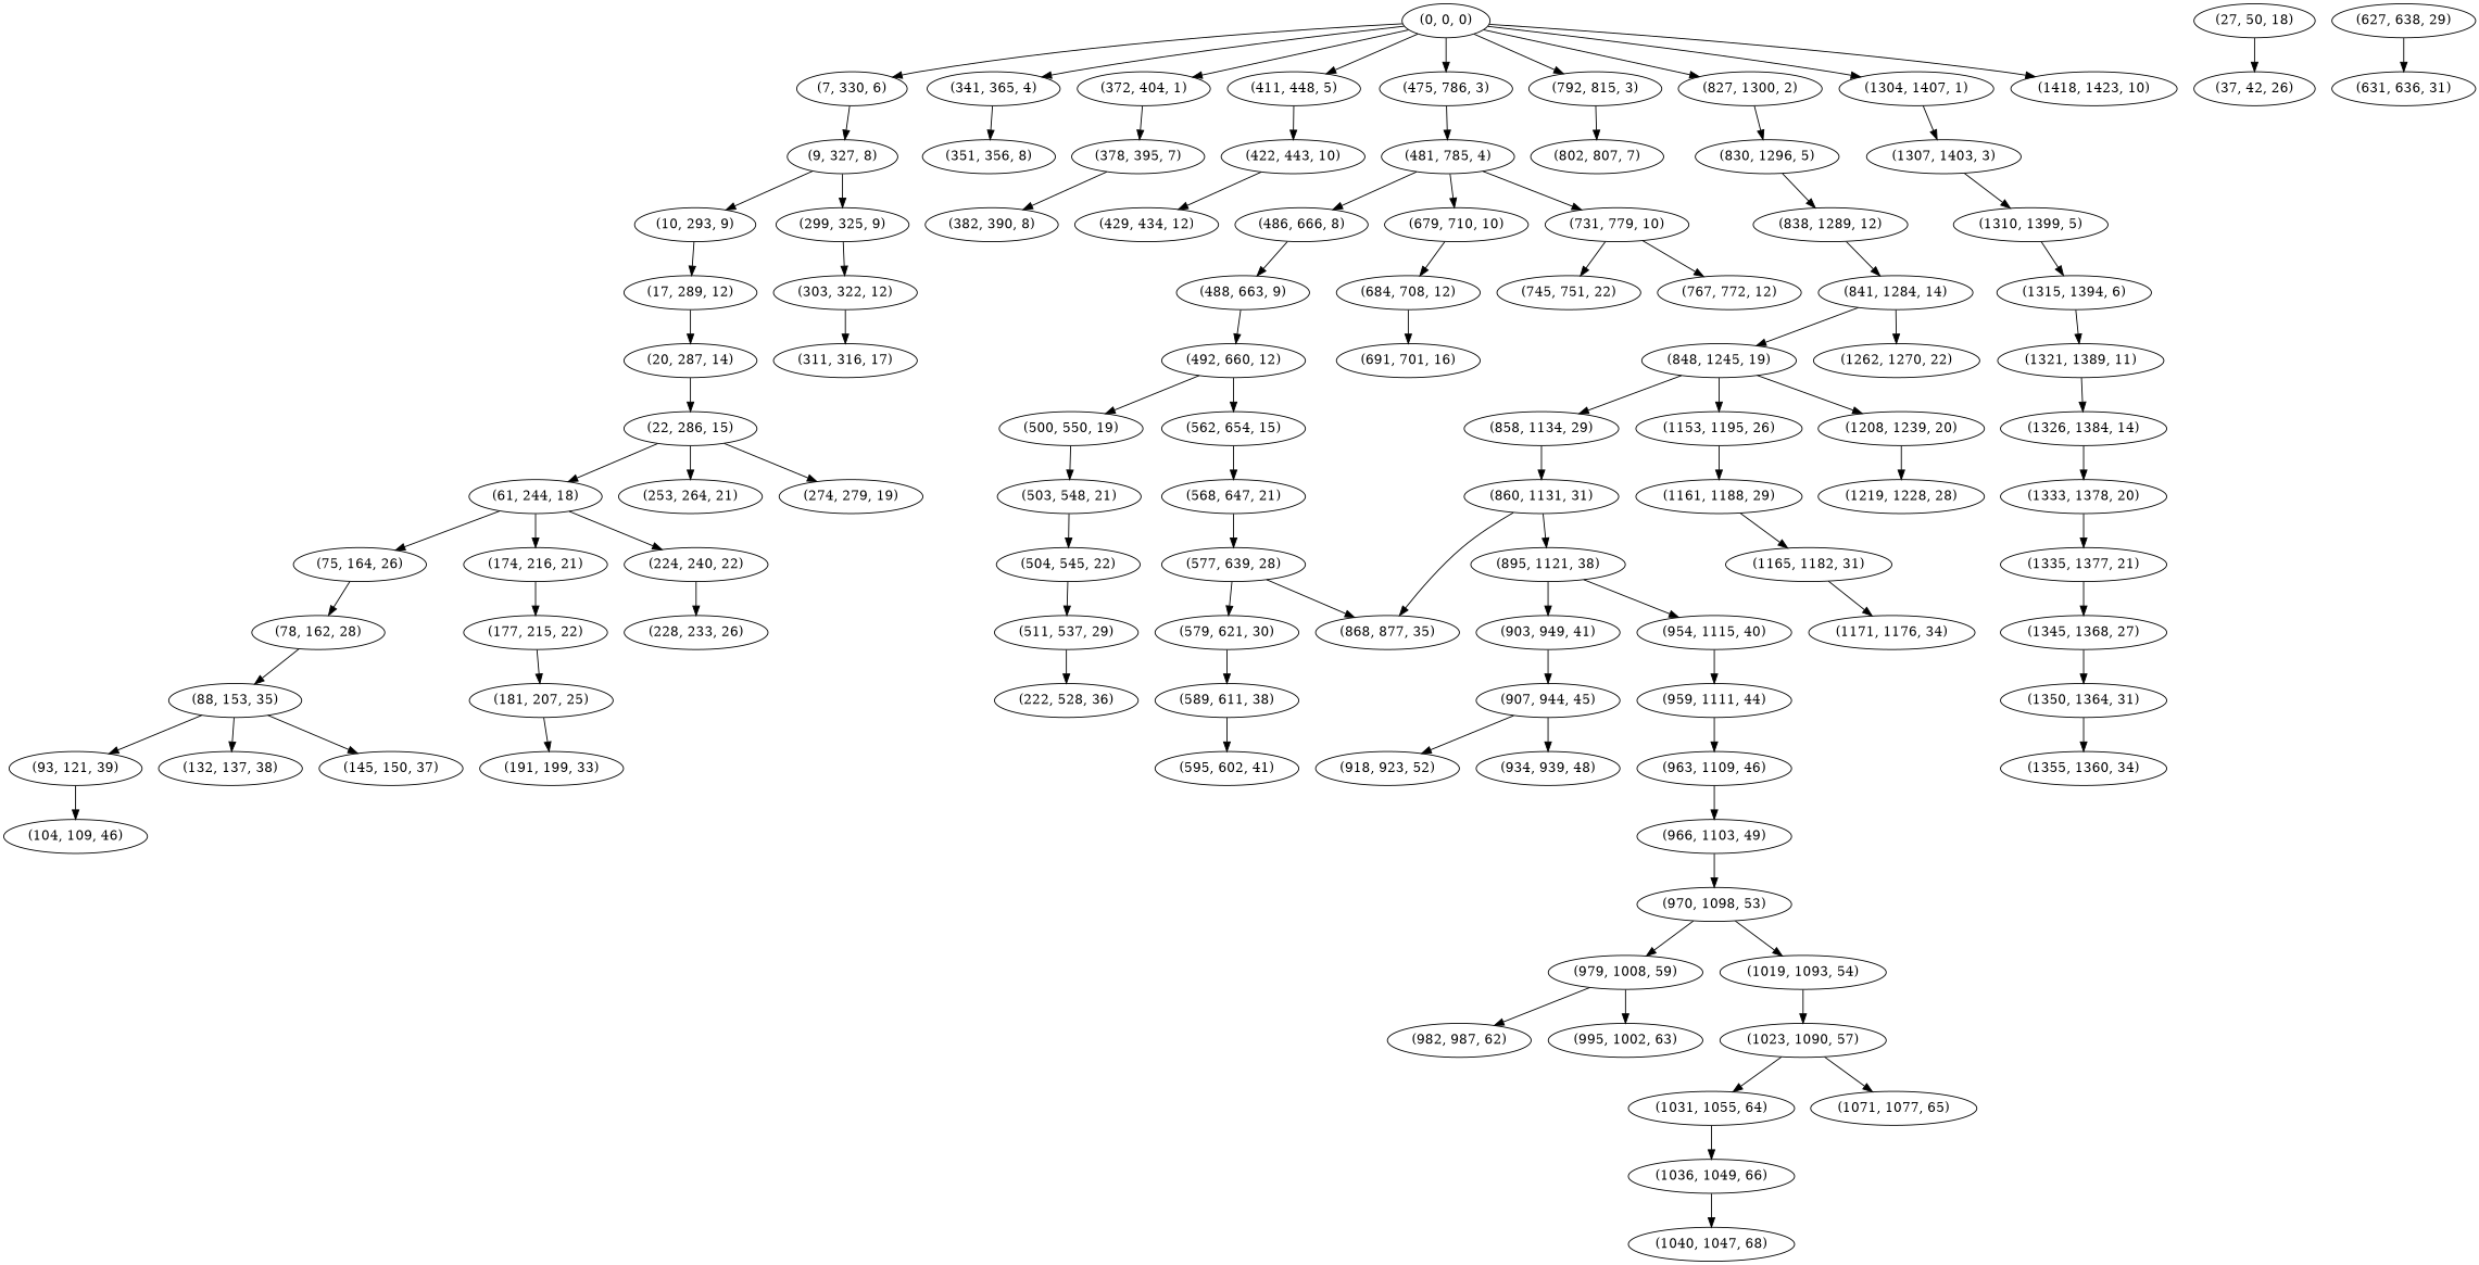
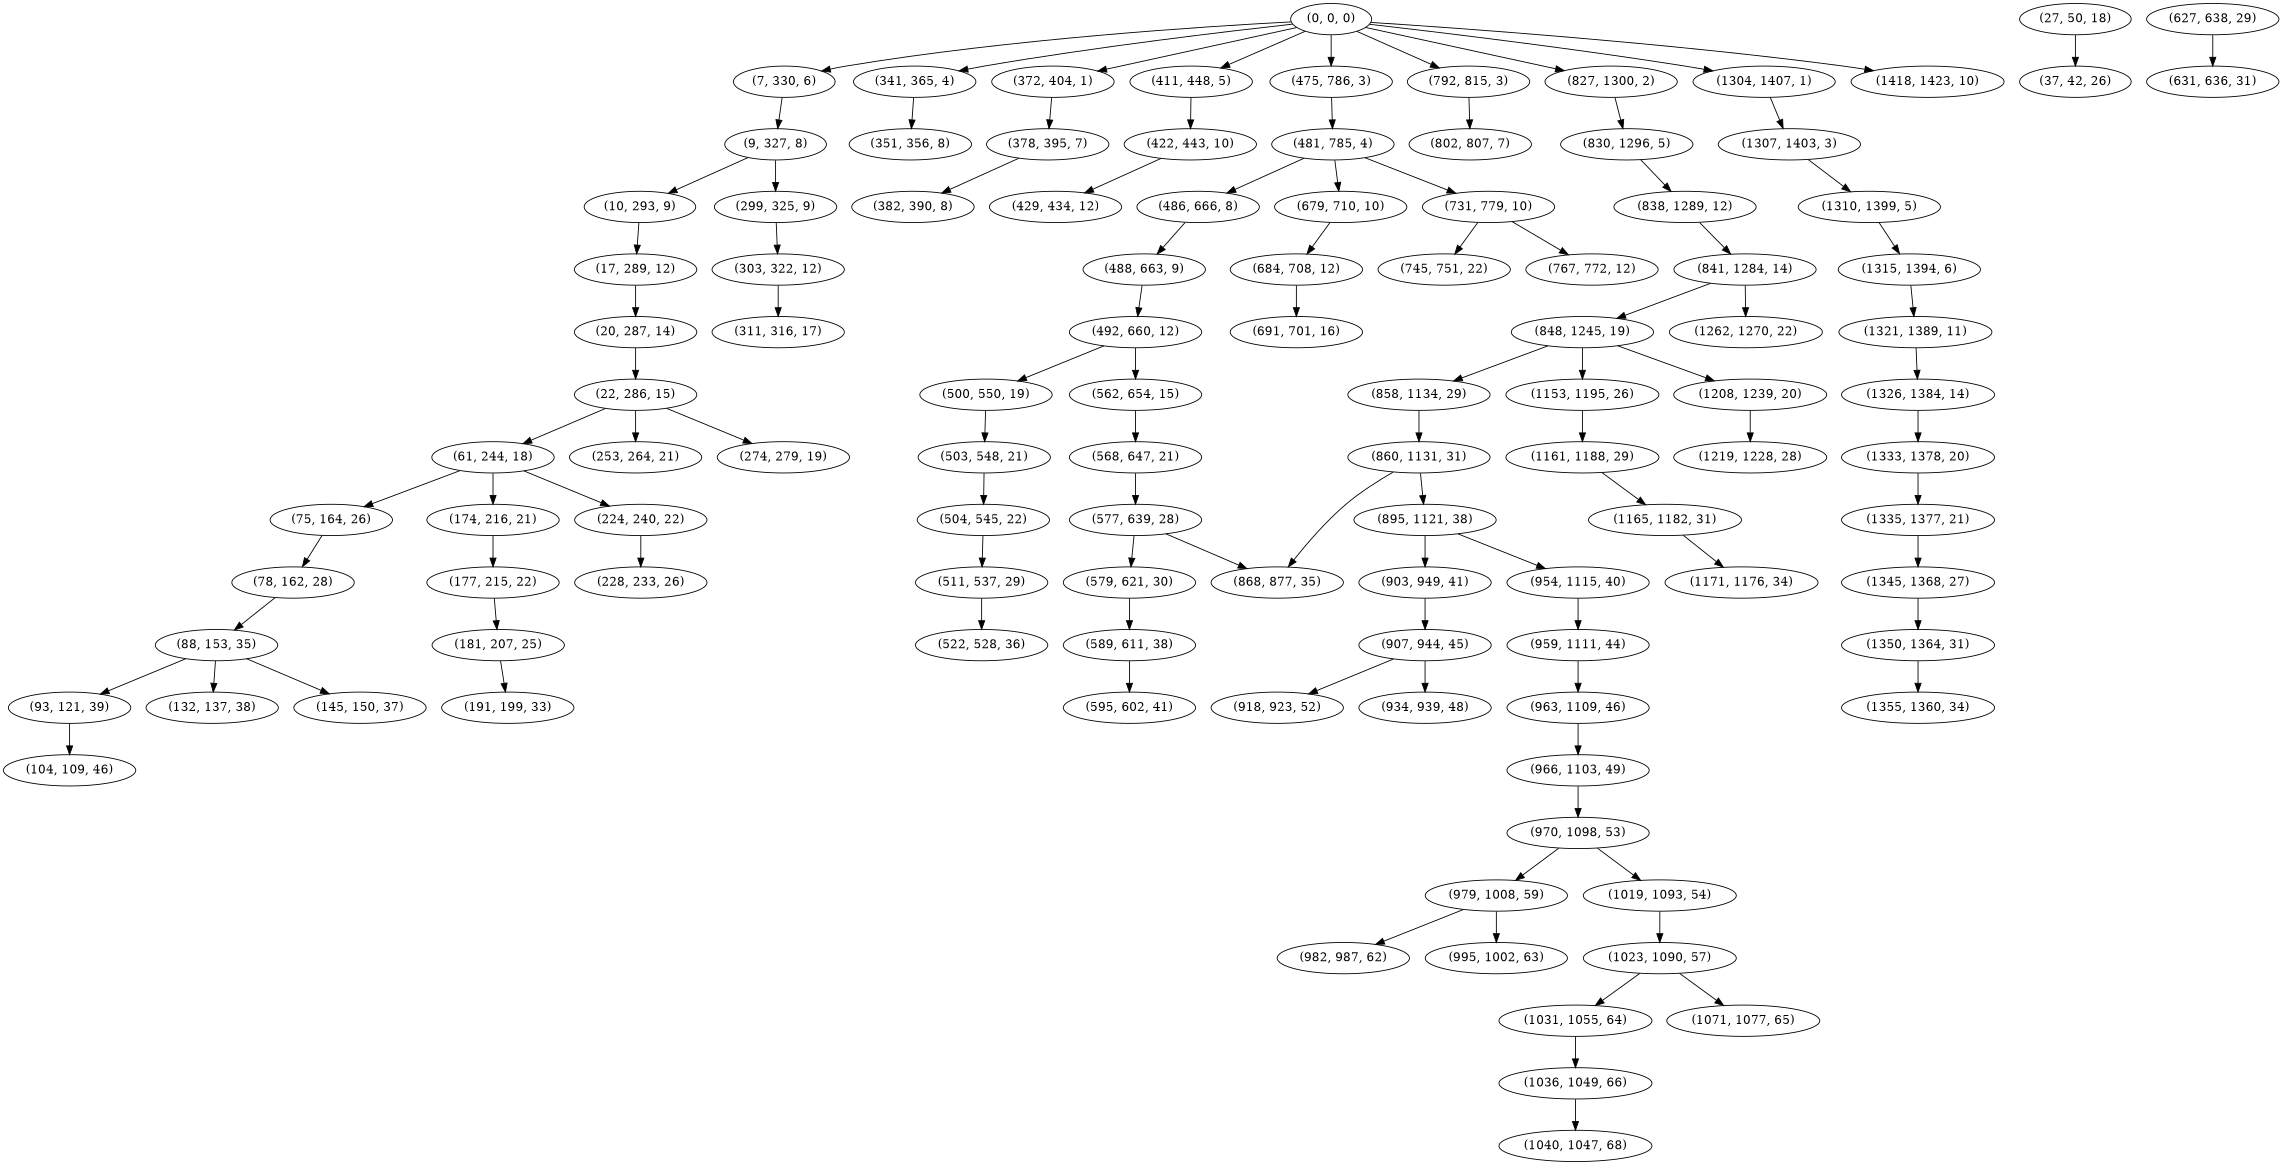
  digraph {
    "(0, 0, 0)"
    "(7, 330, 6)"
    "(341, 365, 4)"
    "(372, 404, 1)"
    "(411, 448, 5)"
    "(475, 786, 3)"
    "(792, 815, 3)"
    "(827, 1300, 2)"
    "(1304, 1407, 1)"
    "(1418, 1423, 10)"
    "(9, 327, 8)"
    "(351, 356, 8)"
    "(378, 395, 7)"
    "(422, 443, 10)"
    "(481, 785, 4)"
    "(802, 807, 7)"
    "(830, 1296, 5)"
    "(1307, 1403, 3)"
    "(10, 293, 9)"
    "(299, 325, 9)"
    "(17, 289, 12)"
    "(303, 322, 12)"
    "(20, 287, 14)"
    "(22, 286, 15)"
    "(61, 244, 18)"
    "(253, 264, 21)"
    "(274, 279, 19)"
    "(27, 50, 18)"
    "(37, 42, 26)"
    "(75, 164, 26)"
    "(174, 216, 21)"
    "(224, 240, 22)"
    "(78, 162, 28)"
    "(177, 215, 22)"
    "(228, 233, 26)"
    "(88, 153, 35)"
    "(93, 121, 39)"
    "(132, 137, 38)"
    "(145, 150, 37)"
    "(104, 109, 46)"
    "(181, 207, 25)"
    "(191, 199, 33)"
    "(311, 316, 17)"
    "(382, 390, 8)"
    "(429, 434, 12)"
    "(486, 666, 8)"
    "(679, 710, 10)"
    "(731, 779, 10)"
    "(488, 663, 9)"
    "(684, 708, 12)"
    "(745, 751, 22)"
    "(767, 772, 12)"
    "(492, 660, 12)"
    "(500, 550, 19)"
    "(562, 654, 15)"
    "(503, 548, 21)"
    "(568, 647, 21)"
    "(504, 545, 22)"
    "(511, 537, 29)"
-   "(522, 528, 36)" [label="(222, 528, 36)"]
+   "(522, 528, 36)"
    "(577, 639, 28)"
    "(579, 621, 30)"
    "(868, 877, 35)"
    "(589, 611, 38)"
    "(627, 638, 29)"
    "(631, 636, 31)"
    "(595, 602, 41)"
    "(691, 701, 16)"
    "(838, 1289, 12)"
    "(841, 1284, 14)"
    "(848, 1245, 19)"
    "(1262, 1270, 22)"
    "(858, 1134, 29)"
    "(1153, 1195, 26)"
    "(1208, 1239, 20)"
    "(860, 1131, 31)"
    "(1161, 1188, 29)"
    "(1219, 1228, 28)"
    "(895, 1121, 38)"
    "(903, 949, 41)"
    "(954, 1115, 40)"
    "(907, 944, 45)"
    "(959, 1111, 44)"
    "(918, 923, 52)"
    "(934, 939, 48)"
    "(963, 1109, 46)"
    "(966, 1103, 49)"
    "(970, 1098, 53)"
    "(979, 1008, 59)"
    "(1019, 1093, 54)"
    "(982, 987, 62)"
    "(995, 1002, 63)"
    "(1023, 1090, 57)"
    "(1031, 1055, 64)"
    "(1071, 1077, 65)"
    "(1036, 1049, 66)"
    "(1040, 1047, 68)"
    "(1165, 1182, 31)"
    "(1171, 1176, 34)"
    "(1310, 1399, 5)"
    "(1315, 1394, 6)"
    "(1321, 1389, 11)"
    "(1326, 1384, 14)"
    "(1333, 1378, 20)"
    "(1335, 1377, 21)"
    "(1345, 1368, 27)"
    "(1350, 1364, 31)"
    "(1355, 1360, 34)"
    "(0, 0, 0)" -> "(7, 330, 6)"
    "(0, 0, 0)" -> "(341, 365, 4)"
    "(0, 0, 0)" -> "(372, 404, 1)"
    "(0, 0, 0)" -> "(411, 448, 5)"
    "(0, 0, 0)" -> "(475, 786, 3)"
    "(0, 0, 0)" -> "(792, 815, 3)"
    "(0, 0, 0)" -> "(827, 1300, 2)"
    "(0, 0, 0)" -> "(1304, 1407, 1)"
    "(0, 0, 0)" -> "(1418, 1423, 10)"
    "(7, 330, 6)" -> "(9, 327, 8)"
    "(341, 365, 4)" -> "(351, 356, 8)"
    "(372, 404, 1)" -> "(378, 395, 7)"
    "(411, 448, 5)" -> "(422, 443, 10)"
    "(475, 786, 3)" -> "(481, 785, 4)"
    "(792, 815, 3)" -> "(802, 807, 7)"
    "(827, 1300, 2)" -> "(830, 1296, 5)"
    "(1304, 1407, 1)" -> "(1307, 1403, 3)"
    "(9, 327, 8)" -> "(10, 293, 9)"
    "(9, 327, 8)" -> "(299, 325, 9)"
    "(378, 395, 7)" -> "(382, 390, 8)"
    "(422, 443, 10)" -> "(429, 434, 12)"
    "(481, 785, 4)" -> "(486, 666, 8)"
    "(481, 785, 4)" -> "(679, 710, 10)"
    "(481, 785, 4)" -> "(731, 779, 10)"
    "(830, 1296, 5)" -> "(838, 1289, 12)"
    "(1307, 1403, 3)" -> "(1310, 1399, 5)"
    "(10, 293, 9)" -> "(17, 289, 12)"
    "(299, 325, 9)" -> "(303, 322, 12)"
    "(17, 289, 12)" -> "(20, 287, 14)"
    "(303, 322, 12)" -> "(311, 316, 17)"
    "(20, 287, 14)" -> "(22, 286, 15)"
    "(22, 286, 15)" -> "(61, 244, 18)"
    "(22, 286, 15)" -> "(253, 264, 21)"
    "(22, 286, 15)" -> "(274, 279, 19)"
    "(61, 244, 18)" -> "(75, 164, 26)"
    "(61, 244, 18)" -> "(174, 216, 21)"
    "(61, 244, 18)" -> "(224, 240, 22)"
    "(27, 50, 18)" -> "(37, 42, 26)"
    "(75, 164, 26)" -> "(78, 162, 28)"
    "(174, 216, 21)" -> "(177, 215, 22)"
    "(224, 240, 22)" -> "(228, 233, 26)"
    "(78, 162, 28)" -> "(88, 153, 35)"
    "(177, 215, 22)" -> "(181, 207, 25)"
    "(88, 153, 35)" -> "(93, 121, 39)"
    "(88, 153, 35)" -> "(132, 137, 38)"
    "(88, 153, 35)" -> "(145, 150, 37)"
    "(93, 121, 39)" -> "(104, 109, 46)"
    "(181, 207, 25)" -> "(191, 199, 33)"
    "(486, 666, 8)" -> "(488, 663, 9)"
    "(679, 710, 10)" -> "(684, 708, 12)"
    "(731, 779, 10)" -> "(745, 751, 22)"
    "(731, 779, 10)" -> "(767, 772, 12)"
    "(488, 663, 9)" -> "(492, 660, 12)"
    "(684, 708, 12)" -> "(691, 701, 16)"
    "(492, 660, 12)" -> "(500, 550, 19)"
    "(492, 660, 12)" -> "(562, 654, 15)"
    "(500, 550, 19)" -> "(503, 548, 21)"
    "(562, 654, 15)" -> "(568, 647, 21)"
    "(503, 548, 21)" -> "(504, 545, 22)"
    "(568, 647, 21)" -> "(577, 639, 28)"
    "(504, 545, 22)" -> "(511, 537, 29)"
    "(511, 537, 29)" -> "(522, 528, 36)"
    "(577, 639, 28)" -> "(579, 621, 30)"
    "(577, 639, 28)" -> "(868, 877, 35)"
    "(579, 621, 30)" -> "(589, 611, 38)"
    "(589, 611, 38)" -> "(595, 602, 41)"
    "(627, 638, 29)" -> "(631, 636, 31)"
    "(838, 1289, 12)" -> "(841, 1284, 14)"
    "(841, 1284, 14)" -> "(848, 1245, 19)"
    "(841, 1284, 14)" -> "(1262, 1270, 22)"
    "(848, 1245, 19)" -> "(858, 1134, 29)"
    "(848, 1245, 19)" -> "(1153, 1195, 26)"
    "(848, 1245, 19)" -> "(1208, 1239, 20)"
    "(858, 1134, 29)" -> "(860, 1131, 31)"
    "(1153, 1195, 26)" -> "(1161, 1188, 29)"
    "(1208, 1239, 20)" -> "(1219, 1228, 28)"
    "(860, 1131, 31)" -> "(868, 877, 35)"
    "(860, 1131, 31)" -> "(895, 1121, 38)"
    "(1161, 1188, 29)" -> "(1165, 1182, 31)"
    "(895, 1121, 38)" -> "(903, 949, 41)"
    "(895, 1121, 38)" -> "(954, 1115, 40)"
    "(903, 949, 41)" -> "(907, 944, 45)"
    "(954, 1115, 40)" -> "(959, 1111, 44)"
    "(907, 944, 45)" -> "(918, 923, 52)"
    "(907, 944, 45)" -> "(934, 939, 48)"
    "(959, 1111, 44)" -> "(963, 1109, 46)"
    "(963, 1109, 46)" -> "(966, 1103, 49)"
    "(966, 1103, 49)" -> "(970, 1098, 53)"
    "(970, 1098, 53)" -> "(979, 1008, 59)"
    "(970, 1098, 53)" -> "(1019, 1093, 54)"
    "(979, 1008, 59)" -> "(982, 987, 62)"
    "(979, 1008, 59)" -> "(995, 1002, 63)"
    "(1019, 1093, 54)" -> "(1023, 1090, 57)"
    "(1023, 1090, 57)" -> "(1031, 1055, 64)"
    "(1023, 1090, 57)" -> "(1071, 1077, 65)"
    "(1031, 1055, 64)" -> "(1036, 1049, 66)"
    "(1036, 1049, 66)" -> "(1040, 1047, 68)"
    "(1165, 1182, 31)" -> "(1171, 1176, 34)"
    "(1310, 1399, 5)" -> "(1315, 1394, 6)"
    "(1315, 1394, 6)" -> "(1321, 1389, 11)"
    "(1321, 1389, 11)" -> "(1326, 1384, 14)"
    "(1326, 1384, 14)" -> "(1333, 1378, 20)"
    "(1333, 1378, 20)" -> "(1335, 1377, 21)"
    "(1335, 1377, 21)" -> "(1345, 1368, 27)"
    "(1345, 1368, 27)" -> "(1350, 1364, 31)"
    "(1350, 1364, 31)" -> "(1355, 1360, 34)"
  }
